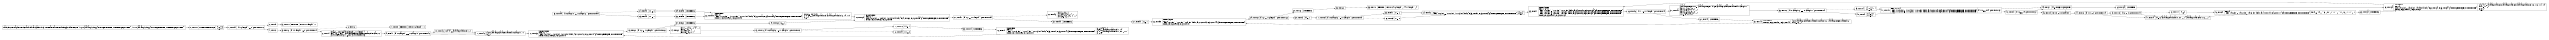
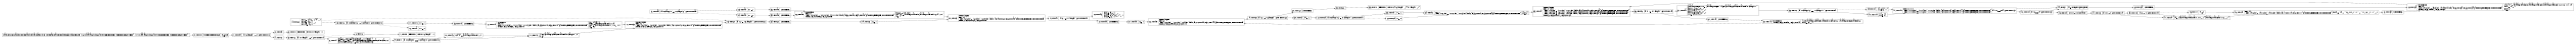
  digraph {
    rankdir=LR
    node [shape=record]
    n1 [label="{0\:\ 0x0000|MTH_ENTER_BLOCK\l|r0 = r16\lr1 = r17\l}"]
    n2 [label="{1\:\ 0x0009|if (r16.length() != 0) goto L_0x0012\l}"]
    n3 [label="{2\:\ 0x000b}"]
    n4 [label="{4\:\ 0x0012}"]
    n5 [label="{3\:\ 0x0011|RETURN\l|return r17.length() * 1\l}"]
    n6 [label="{5\:\ 0x0016|if (r17.length() != 0) goto L_0x001f\l}"]
    n7 [label="{6\:\ 0x0018}"]
    n8 [label="{8\:\ 0x001f|int[] r2 = new int[]\{r16.length(), r17.length()\}\lint[][] r2 = (int[][]) java.lang.reflect.Array.newInstance(int.class, r2)\ljava.util.HashMap r4 = new java.util.HashMap()\l}"]
    n9 [label="{7\:\ 0x001e|RETURN\l|return r16.length() * 1\l}"]
    n10 [label="{9\:\ 0x0041|if (r0.charAt(0) == r1.charAt(0)) goto L_0x004c\l}"]
    n11 [label="{10\:\ 0x0043|r2[0][0] = java.lang.Math.min(1, 2)\l}"]
    n12 [label="{11\:\ 0x004c|r4.put(java.lang.Character.valueOf(r0.charAt(0)), 0)\lr6 = 1\l}"]
    n13 [label="{12\:\ 0x005c|LOOP_START\lPHI: r6 \l  PHI: (r6v4 int) = (r6v3 int), (r6v12 int) binds: [B:11:0x004c, B:18:0x007d] A[DONT_GENERATE, DONT_INLINE]\lLOOP:0: B:12:0x005c\-\>B:18:0x007d\l}"]
    n14 [label="{13\:\ 0x0060|if (r6 \>= r16.length()) goto L_0x008c\l}"]
    n15 [label="{14\:\ 0x0062|int r7 = r2[r6 + \-1][0] + 1\lint r8 = r6 + 1\lint r9 = (r8 * 1) + 1\lint r10 = r6 * 1\l}"]
    n16 [label="{54\:\ 0x008c|SYNTHETIC\l}"]
    n17 [label="{15\:\ 0x0078|if (r0.charAt(r6) != r1.charAt(0)) goto L_0x007c\l}"]
    n18 [label="{19\:\ 0x008c|r6 = 1\l}"]
    n19 [label="{16\:\ 0x007a|r11 = 0\l}"]
    n20 [label="{17\:\ 0x007c|r11 = 1\l}"]
    n21 [label="{55\:\ 0x007d|SYNTHETIC\l}"]
    n22 [label="{18\:\ 0x007d|LOOP_END\lPHI: r11 \l  PHI: (r11v13 int) = (r11v14 int), (r11v15 int) binds: [B:55:0x007d, B:56:0x007d] A[DONT_GENERATE, DONT_INLINE]\lLOOP:0: B:12:0x005c\-\>B:18:0x007d\l|r6 = r2[r6]\lint r7 = java.lang.Math.min(r7, r9)\lr6[0] = java.lang.Math.min(r7, r10 + r11)\lr6 = r8\l}"]
    n23 [label="{20\:\ 0x008d|LOOP_START\lPHI: r6 \l  PHI: (r6v6 int) = (r6v5 int), (r6v10 int) binds: [B:19:0x008c, B:26:0x00ae] A[DONT_GENERATE, DONT_INLINE]\lLOOP:1: B:20:0x008d\-\>B:26:0x00ae\l}"]
    n24 [label="{21\:\ 0x0091|if (r6 \>= r17.length()) goto L_0x00bd\l}"]
    n25 [label="{22\:\ 0x0093|int r7 = r6 + 1\lint r8 = (r7 * 1) + 1\lint r9 = r2[0][r6 + \-1] + 1\lint r30 = r6 * 1\l}"]
    n26 [label="{57\:\ 0x00bd|SYNTHETIC\l}"]
    n27 [label="{27\:\ 0x00bd|r6 = 1\l}"]
    n28 [label="{23\:\ 0x00a9|if (r0.charAt(0) != r1.charAt(r6)) goto L_0x00ad\l}"]
    n29 [label="{24\:\ 0x00ab|r11 = 0\l}"]
    n30 [label="{25\:\ 0x00ad|r11 = 1\l}"]
    n31 [label="{59\:\ 0x00ae|SYNTHETIC\l}"]
    n32 [label="{58\:\ 0x00ae|SYNTHETIC\l}"]
    n33 [label="{26\:\ 0x00ae|LOOP_END\lPHI: r11 \l  PHI: (r11v8 int) = (r11v10 int), (r11v11 int) binds: [B:58:0x00ae, B:59:0x00ae] A[DONT_GENERATE, DONT_INLINE]\lLOOP:1: B:20:0x008d\-\>B:26:0x00ae\l|int r10 = r10 + r11\lr2[0][r6] = java.lang.Math.min(java.lang.Math.min(r8, r9), r10)\lr6 = r7\l}"]
    n34 [label="{28\:\ 0x00be|LOOP_START\lPHI: r6 \l  PHI: (r6v8 int) = (r6v7 int), (r6v9 int) binds: [B:27:0x00bd, B:51:0x014f] A[DONT_GENERATE, DONT_INLINE]\lLOOP:2: B:28:0x00be\-\>B:51:0x014f\l}"]
    n35 [label="{29\:\ 0x00c2|if (r6 \>= r16.length()) goto L_0x0162\l}"]
    n36 [label="{30\:\ 0x00c4|r9 = \-1\l}"]
    n37 [label="{60\:\ 0x0162|SYNTHETIC\l}"]
    n38 [label="{31\:\ 0x00cd|if (r0.charAt(r6) != r1.charAt(0)) goto L_0x00d1\l}"]
    n39 [label="{52\:\ 0x0162}"]
    n40 [label="{32\:\ 0x00cf|r7 = 0\l}"]
    n41 [label="{33\:\ 0x00d1|r7 = \-1\l}"]
    n42 [label="{34\:\ 0x00d2|PHI: r7 \l  PHI: (r7v6 int) = (r7v12 int), (r7v13 int) binds: [B:33:0x00d1, B:32:0x00cf] A[DONT_GENERATE, DONT_INLINE]\l|r0 = r7\lr7 = 1\l}"]
    n43 [label="{35\:\ 0x00d4|LOOP_START\lPHI: r7 r8 r9 \l  PHI: (r7v8 int) = (r7v7 int), (r7v11 int) binds: [B:34:0x00d2, B:50:0x013a] A[DONT_GENERATE, DONT_INLINE]\l  PHI: (r8v2 int) = (r8v1 int), (r8v5 int) binds: [B:34:0x00d2, B:50:0x013a] A[DONT_GENERATE, DONT_INLINE]\l  PHI: (r9v1 int) = (r9v0 int), (r9v4 int) binds: [B:34:0x00d2, B:50:0x013a] A[DONT_GENERATE, DONT_INLINE]\lLOOP:3: B:35:0x00d4\-\>B:50:0x013a\l}"]
    n44 [label="{36\:\ 0x00d8|if (r7 \>= r17.length()) goto L_0x014f\l}"]
    n45 [label="{37\:\ 0x00da|java.lang.Integer r10 = (java.lang.Integer) r4.get(java.lang.Character.valueOf(r1.charAt(r7)))\lint r11 = r6 + \-1\lint r12 = r2[r11][r7] + 1\lint r14 = r7 + \-1\lint r13 = r2[r6][r14] + 1\lr11 = r2[r11][r14]\l}"]
    n46 [label="{61\:\ 0x014f|SYNTHETIC\l}"]
    n47 [label="{38\:\ 0x0102|if (r0.charAt(r6) == r1.charAt(r7)) goto L_0x0109\l}"]
    n48 [label="{51\:\ 0x014f|LOOP_END\lLOOP:2: B:28:0x00be\-\>B:51:0x014f\l|r4.put(java.lang.Character.valueOf(r0.charAt(r6)), java.lang.Integer.valueOf(r6))\lint r6 = r6 + 1\l}"]
    n49 [label="{39\:\ 0x0104|r14 = r11 + 1\lr11 = r8\l}"]
    n50 [label="{40\:\ 0x0109|r14 = r11\lr11 = r7\l}"]
    n51 [label="{41\:\ 0x010b|PHI: r11 r14 \l  PHI: (r11v3 int) = (r11v4 int), (r11v6 int) binds: [B:40:0x0109, B:39:0x0104] A[DONT_GENERATE, DONT_INLINE]\l  PHI: (r14v2 int) = (r14v3 int), (r14v4 int) binds: [B:40:0x0109, B:39:0x0104] A[DONT_GENERATE, DONT_INLINE]\l|if (r10 == null) goto L_0x0137\l}"]
    n52 [label="{42\:\ 0x010d|if (r8 == r9) goto L_0x0137\l}"]
    n53 [label="{49\:\ 0x0137|r9 = Integer.MAX_VALUE\l}"]
    n54 [label="{43\:\ 0x010f|int r10 = r10.intValue()\l}"]
    n55 [label="{62\:\ 0x013a|SYNTHETIC\l}"]
    n56 [label="{44\:\ 0x0113|if (r10 != 0) goto L_0x0119\l}"]
    n57 [label="{45\:\ 0x0115|if (r8 != 0) goto L_0x0119\l}"]
    n58 [label="{47\:\ 0x0119|r9 = r2[java.lang.Math.max(0, r10 + \-1)][java.lang.Math.max(0, r8 + \-1)]\l}"]
    n59 [label="{46\:\ 0x0117|r9 = 0\l}"]
    n60 [label="{48\:\ 0x0129|PHI: r9 \l  PHI: (r9v6 int) = (r9v12 int), (r9v13 int) binds: [B:47:0x0119, B:46:0x0117] A[DONT_GENERATE, DONT_INLINE]\l|int r9 = ((r9 + (((r6 \- r10) \- 1) * 1)) + (((r7 \- r8) \- 1) * 1)) + 1\l}"]
    n61 [label="{63\:\ 0x013a|SYNTHETIC\l}"]
    n62 [label="{50\:\ 0x013a|LOOP_END\lPHI: r9 \l  PHI: (r9v2 int) = (r9v5 int), (r9v9 int) binds: [B:62:0x013a, B:63:0x013a] A[DONT_GENERATE, DONT_INLINE]\lLOOP:3: B:35:0x00d4\-\>B:50:0x013a\l|r2[r6][r7] = java.lang.Math.min(java.lang.Math.min(java.lang.Math.min(r12, r13), r14), r9)\lint r7 = r7 + 1\lr8 = r11\lr9 = \-1\l}"]
    n63 [label="{53\:\ 0x0170|RETURN\l|return r2[r16.length() \- 1][r17.length() \- 1]\l}"]
    n64 [label="{static int com.mapbox.services.android.navigation.ui.v5.route.DamerauLevenshteinAlgorithm.execute((r16v0 java.lang.String A[IMMUTABLE_TYPE, METHOD_ARGUMENT]), (r17v0 java.lang.String A[IMMUTABLE_TYPE, METHOD_ARGUMENT])) }"]
    n1 -> n2
    n2 -> n3 [style=dashed]
    n2 -> n4
    n3 -> n5
    n4 -> n6
    n6 -> n7 [style=dashed]
    n6 -> n8
    n7 -> n9
    n8 -> n10
    n10 -> n11 [style=dashed]
    n10 -> n12
    n11 -> n12
    n12 -> n13
    n13 -> n14
-   n14 -> n15 [style=dashed]
+   n15 -> n14 [style=dashed]
    n14 -> n16
    n15 -> n17
    n16 -> n18
    n17 -> n19 [style=dashed]
    n17 -> n20
    n18 -> n23
    n20 -> n21
    n21 -> n22
    n22 -> n13
    n23 -> n24
    n24 -> n25 [style=dashed]
    n24 -> n26
    n26 -> n27
    n27 -> n34
    n28 -> n29 [style=dashed]
    n28 -> n30
    n29 -> n31
    n30 -> n32
    n31 -> n33
    n32 -> n33
    n33 -> n23
    n34 -> n35
    n35 -> n36 [style=dashed]
    n35 -> n37
    n36 -> n38
    n37 -> n39
    n38 -> n40 [style=dashed]
    n38 -> n41
    n39 -> n63
    n40 -> n42
    n41 -> n42
    n42 -> n43
    n43 -> n44
    n44 -> n45 [style=dashed]
    n44 -> n46
    n45 -> n47
    n46 -> n48
    n47 -> n49 [style=dashed]
    n47 -> n50
    n48 -> n34
    n49 -> n51
    n50 -> n51
    n51 -> n52 [style=dashed]
    n51 -> n53
    n52 -> n53
    n52 -> n54 [style=dashed]
    n53 -> n55
    n54 -> n56
    n55 -> n62
    n56 -> n57 [style=dashed]
    n56 -> n58
    n57 -> n58
    n57 -> n59 [style=dashed]
    n58 -> n60
    n59 -> n60
    n60 -> n61
    n61 -> n62
    n62 -> n43
    n64 -> n1
  }
